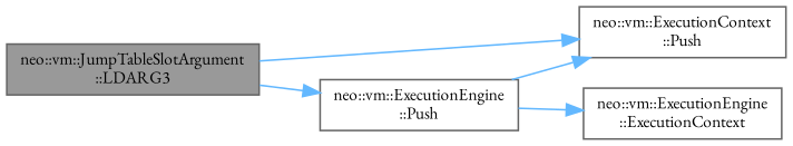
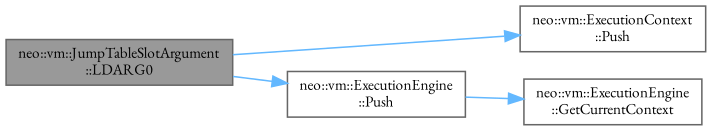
  digraph {
    fontname="EB Garamond"
    rankdir=LR
    node [color=grey40 fillcolor=white fontname="EB Garamond" fontsize=10 shape=box style=filled]
    edge [color=steelblue1 fontname="EB Garamond" fontsize=10 labelfontname=Helvetica labelfontsize=10 style=solid]
-   n1 [color=gray40 fillcolor=grey60 fontcolor=black height=0.2 label="neo::vm::JumpTableSlotArgument\l::LDARG3" width=0.4]
+   n1 [color=gray40 fillcolor=grey60 fontcolor=black height=0.2 label="neo::vm::JumpTableSlotArgument\l::LDARG0" width=0.4]
    n2 [height=0.2 label="neo::vm::ExecutionEngine\l::Push" width=0.4]
    n3 [height=0.2 label="neo::vm::ExecutionContext\l::Push" width=0.4]
-   n4 [height=0.2 label="neo::vm::ExecutionEngine\l::ExecutionContext" width=0.4]
+   n4 [height=0.2 label="neo::vm::ExecutionEngine\l::GetCurrentContext" width=0.4]
    n1 -> n2
    n1 -> n3
-   n2 -> n3
    n2 -> n4
  }
